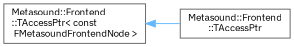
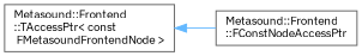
  digraph {
    rankdir=LR
    fontname="IBM Plex Sans"
    node [color=grey40 fillcolor=white fontname="IBM Plex Sans" fontsize=10 shape=box style=filled]
    n1 [height=0.2 label="Metasound::Frontend\l::TAccessPtr\< const\l FMetasoundFrontendNode \>" width=0.4]
-   n2 [height=0.2 label="Metasound::Frontend\l::TAccessPtr" width=0.4]
+   n2 [height=0.2 label="Metasound::Frontend\l::FConstNodeAccessPtr" width=0.4]
    n1 -> n2 [color=steelblue1 dir=back fontname="IBM Plex Sans" fontsize=10 labelfontname=Helvetica labelfontsize=10 style=solid]
  }
